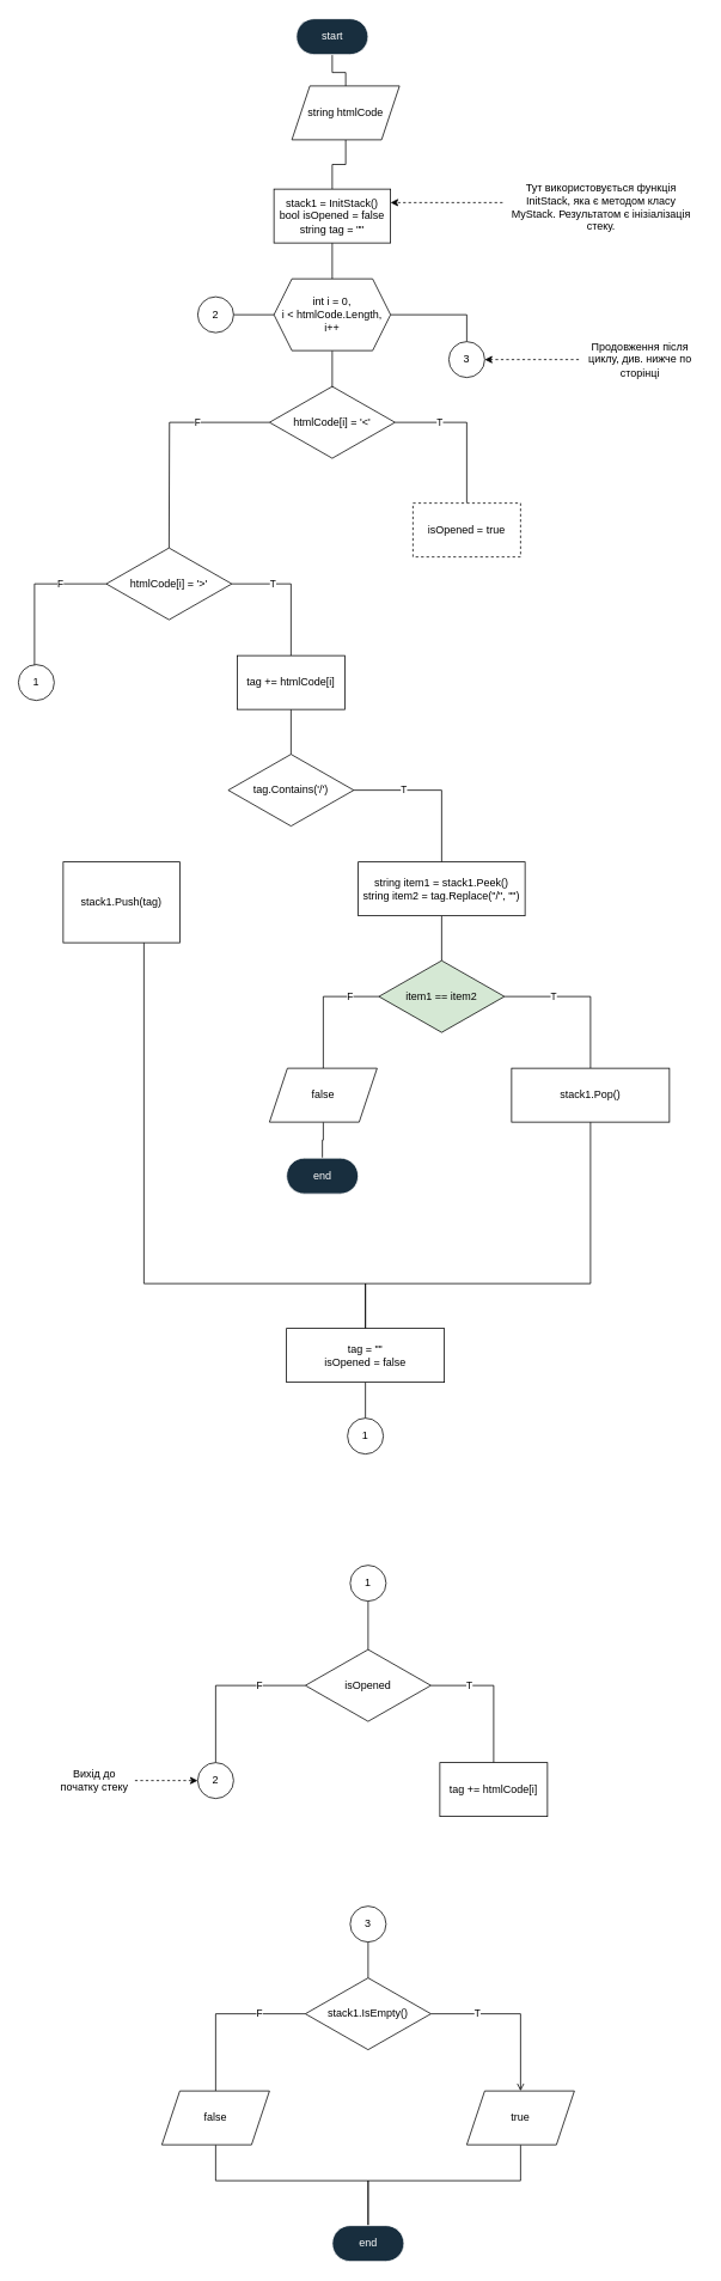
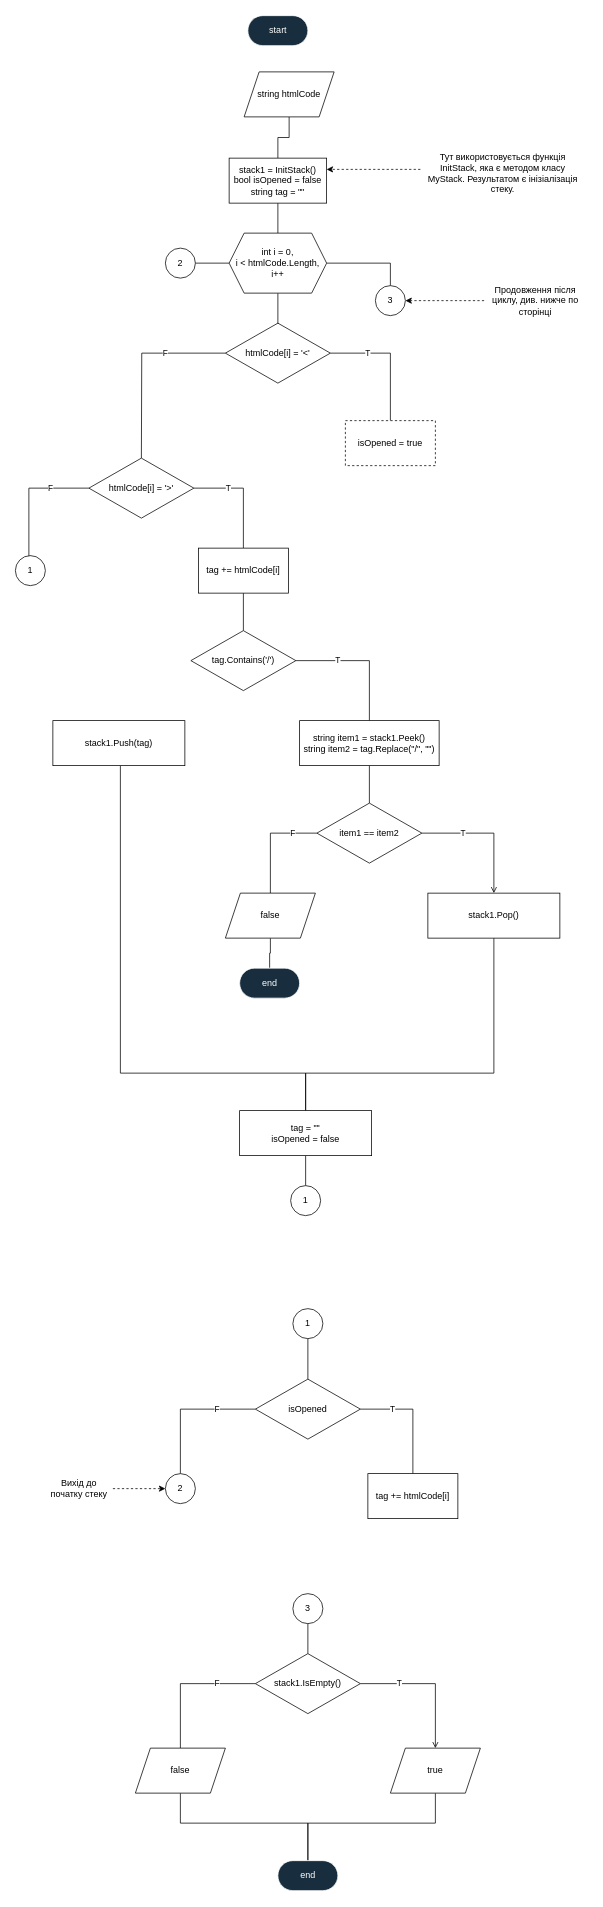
  <mxCell id="0" />
  <mxCell id="1" parent="0" />
- <mxCell id="2" style="edgeStyle=orthogonalEdgeStyle;rounded=0;orthogonalLoop=1;jettySize=auto;html=1;entryX=0.5;entryY=0;entryDx=0;entryDy=0;endArrow=none;endFill=0;" edge="1" parent="1" source="3" target="5"><mxGeometry relative="1" as="geometry" /></mxCell>
  <mxCell id="3" value="start" style="html=1;dashed=0;whitespace=wrap;shape=mxgraph.dfd.start;rounded=0;sketch=0;fontColor=#FFFFFF;strokeColor=#FFFFFF;fillColor=#182E3E;" vertex="1" parent="1"><mxGeometry x="330" y="20" width="80" height="40" as="geometry" /></mxCell>
  <mxCell id="4" style="edgeStyle=orthogonalEdgeStyle;rounded=0;orthogonalLoop=1;jettySize=auto;html=1;entryX=0.5;entryY=0;entryDx=0;entryDy=0;endArrow=none;endFill=0;" edge="1" parent="1" source="5" target="7"><mxGeometry relative="1" as="geometry" /></mxCell>
  <mxCell id="5" value="string htmlCode" style="shape=parallelogram;perimeter=parallelogramPerimeter;whiteSpace=wrap;html=1;fixedSize=1;" vertex="1" parent="1"><mxGeometry x="325" y="95" width="120" height="60" as="geometry" /></mxCell>
  <mxCell id="6" style="edgeStyle=orthogonalEdgeStyle;rounded=0;orthogonalLoop=1;jettySize=auto;html=1;entryX=0.5;entryY=0;entryDx=0;entryDy=0;endArrow=none;endFill=0;" edge="1" parent="1" source="7" target="12"><mxGeometry relative="1" as="geometry" /></mxCell>
  <mxCell id="7" value="stack1 = InitStack()&lt;br&gt;bool isOpened = false&lt;br&gt;string tag = &quot;&quot;" style="rounded=0;whiteSpace=wrap;html=1;" vertex="1" parent="1"><mxGeometry x="305" y="210" width="130" height="60" as="geometry" /></mxCell>
  <mxCell id="8" style="edgeStyle=orthogonalEdgeStyle;rounded=0;orthogonalLoop=1;jettySize=auto;html=1;endArrow=classic;endFill=1;dashed=1;entryX=1;entryY=0.25;entryDx=0;entryDy=0;" edge="1" parent="1" source="9" target="7"><mxGeometry relative="1" as="geometry"><mxPoint x="450" y="220" as="targetPoint" /><Array as="points"><mxPoint x="530" y="225" /><mxPoint x="530" y="225" /></Array></mxGeometry></mxCell>
  <mxCell id="9" value="Тут використовується функція InitStack, яка є методом класу MyStack. Результатом є інізіалізація стеку." style="text;html=1;strokeColor=none;fillColor=none;align=center;verticalAlign=middle;whiteSpace=wrap;rounded=0;" vertex="1" parent="1"><mxGeometry x="560" y="190" width="220" height="80" as="geometry" /></mxCell>
  <mxCell id="10" style="edgeStyle=orthogonalEdgeStyle;rounded=0;orthogonalLoop=1;jettySize=auto;html=1;entryX=0.5;entryY=0;entryDx=0;entryDy=0;endArrow=none;endFill=0;" edge="1" parent="1" source="12" target="15"><mxGeometry relative="1" as="geometry"><Array as="points"><mxPoint x="370" y="440" /><mxPoint x="370" y="440" /></Array></mxGeometry></mxCell>
  <mxCell id="11" style="edgeStyle=orthogonalEdgeStyle;rounded=0;orthogonalLoop=1;jettySize=auto;html=1;entryX=0.5;entryY=0;entryDx=0;entryDy=0;endArrow=none;endFill=0;" edge="1" parent="1" source="12" target="46"><mxGeometry relative="1" as="geometry" /></mxCell>
  <mxCell id="12" value="int i = 0,&lt;br&gt;i &amp;lt; htmlCode.Length, i++" style="shape=hexagon;perimeter=hexagonPerimeter2;whiteSpace=wrap;html=1;fixedSize=1;" vertex="1" parent="1"><mxGeometry x="305" y="310" width="130" height="80" as="geometry" /></mxCell>
  <mxCell id="13" value="T" style="edgeStyle=orthogonalEdgeStyle;rounded=0;orthogonalLoop=1;jettySize=auto;html=1;entryX=0.5;entryY=0;entryDx=0;entryDy=0;endArrow=none;endFill=0;" edge="1" parent="1" source="15" target="16"><mxGeometry x="-0.412" relative="1" as="geometry"><mxPoint as="offset" /></mxGeometry></mxCell>
  <mxCell id="14" value="F" style="edgeStyle=orthogonalEdgeStyle;rounded=0;orthogonalLoop=1;jettySize=auto;html=1;entryX=0.5;entryY=0;entryDx=0;entryDy=0;endArrow=none;endFill=0;" edge="1" parent="1" source="15"><mxGeometry x="-0.365" relative="1" as="geometry"><mxPoint x="188" y="610" as="targetPoint" /><mxPoint as="offset" /></mxGeometry></mxCell>
  <mxCell id="15" value="htmlCode[i] = '&amp;lt;'" style="rhombus;whiteSpace=wrap;html=1;" vertex="1" parent="1"><mxGeometry x="300" y="430" width="140" height="80" as="geometry" /></mxCell>
  <mxCell id="16" value="isOpened = true" style="rounded=0;whiteSpace=wrap;html=1;dashed=1;" vertex="1" parent="1"><mxGeometry x="460" y="560" width="120" height="60" as="geometry" /></mxCell>
  <mxCell id="17" value="T" style="edgeStyle=orthogonalEdgeStyle;rounded=0;orthogonalLoop=1;jettySize=auto;html=1;entryX=0.5;entryY=0;entryDx=0;entryDy=0;endArrow=none;endFill=0;" edge="1" parent="1" source="19" target="21"><mxGeometry x="-0.37" relative="1" as="geometry"><mxPoint as="offset" /></mxGeometry></mxCell>
  <mxCell id="18" value="F" style="edgeStyle=orthogonalEdgeStyle;rounded=0;orthogonalLoop=1;jettySize=auto;html=1;endArrow=none;endFill=0;entryX=0.5;entryY=0;entryDx=0;entryDy=0;" edge="1" parent="1" source="19" target="36"><mxGeometry x="-0.467" relative="1" as="geometry"><mxPoint x="38" y="730" as="targetPoint" /><Array as="points"><mxPoint x="38" y="650" /><mxPoint x="38" y="750" /></Array><mxPoint as="offset" /></mxGeometry></mxCell>
  <mxCell id="19" value="htmlCode[i] = '&amp;gt;'" style="rhombus;whiteSpace=wrap;html=1;" vertex="1" parent="1"><mxGeometry x="118" y="610" width="140" height="80" as="geometry" /></mxCell>
  <mxCell id="20" style="edgeStyle=orthogonalEdgeStyle;rounded=0;orthogonalLoop=1;jettySize=auto;html=1;entryX=0.5;entryY=0;entryDx=0;entryDy=0;endArrow=none;endFill=0;" edge="1" parent="1" source="21" target="23"><mxGeometry relative="1" as="geometry" /></mxCell>
  <mxCell id="21" value="tag += htmlCode[i]" style="rounded=0;whiteSpace=wrap;html=1;" vertex="1" parent="1"><mxGeometry x="264" y="730" width="120" height="60" as="geometry" /></mxCell>
  <mxCell id="22" value="T" style="edgeStyle=orthogonalEdgeStyle;rounded=0;orthogonalLoop=1;jettySize=auto;html=1;entryX=0.5;entryY=0;entryDx=0;entryDy=0;endArrow=none;endFill=0;" edge="1" parent="1" source="23" target="25"><mxGeometry x="-0.37" relative="1" as="geometry"><mxPoint as="offset" /></mxGeometry></mxCell>
  <mxCell id="23" value="tag.Contains('/')" style="rhombus;whiteSpace=wrap;html=1;" vertex="1" parent="1"><mxGeometry x="254" y="840" width="140" height="80" as="geometry" /></mxCell>
  <mxCell id="24" style="edgeStyle=orthogonalEdgeStyle;rounded=0;orthogonalLoop=1;jettySize=auto;html=1;entryX=0.5;entryY=0;entryDx=0;entryDy=0;endArrow=none;endFill=0;" edge="1" parent="1" source="25" target="28"><mxGeometry relative="1" as="geometry" /></mxCell>
  <mxCell id="25" value="string item1 = stack1.Peek()&lt;br&gt;string item2 = tag.Replace(&quot;/&quot;, &quot;&quot;)" style="rounded=0;whiteSpace=wrap;html=1;" vertex="1" parent="1"><mxGeometry x="399" y="960" width="186" height="60" as="geometry" /></mxCell>
- <mxCell id="26" value="T" style="edgeStyle=orthogonalEdgeStyle;rounded=0;orthogonalLoop=1;jettySize=auto;html=1;entryX=0.5;entryY=0;entryDx=0;entryDy=0;endArrow=none;endFill=0;" edge="1" parent="1" source="28" target="30"><mxGeometry x="-0.37" relative="1" as="geometry"><mxPoint as="offset" /></mxGeometry></mxCell>
+ <mxCell id="26" value="T" style="edgeStyle=orthogonalEdgeStyle;rounded=0;orthogonalLoop=1;jettySize=auto;html=1;entryX=0.5;entryY=0;entryDx=0;entryDy=0;endArrow=open;endFill=0;" edge="1" parent="1" source="28" target="30"><mxGeometry x="-0.37" relative="1" as="geometry"><mxPoint as="offset" /></mxGeometry></mxCell>
  <mxCell id="27" value="F" style="edgeStyle=orthogonalEdgeStyle;rounded=0;orthogonalLoop=1;jettySize=auto;html=1;entryX=0.5;entryY=0;entryDx=0;entryDy=0;endArrow=none;endFill=0;" edge="1" parent="1" source="28" target="61"><mxGeometry x="-0.549" relative="1" as="geometry"><Array as="points"><mxPoint x="360" y="1110" /></Array><mxPoint as="offset" /></mxGeometry></mxCell>
- <mxCell id="28" value="item1 == item2" style="rhombus;whiteSpace=wrap;html=1;fillColor=#d5e8d4;" vertex="1" parent="1"><mxGeometry x="422" y="1070" width="140" height="80" as="geometry" /></mxCell>
+ <mxCell id="28" value="item1 == item2" style="rhombus;whiteSpace=wrap;html=1;" vertex="1" parent="1"><mxGeometry x="422" y="1070" width="140" height="80" as="geometry" /></mxCell>
  <mxCell id="29" style="edgeStyle=orthogonalEdgeStyle;rounded=0;orthogonalLoop=1;jettySize=auto;html=1;entryX=0.5;entryY=0;entryDx=0;entryDy=0;endArrow=none;endFill=0;" edge="1" parent="1" source="30" target="34"><mxGeometry relative="1" as="geometry"><Array as="points"><mxPoint x="658" y="1430" /><mxPoint x="407" y="1430" /></Array></mxGeometry></mxCell>
  <mxCell id="30" value="stack1.Pop()" style="rounded=0;whiteSpace=wrap;html=1;" vertex="1" parent="1"><mxGeometry x="570" y="1190" width="176" height="60" as="geometry" /></mxCell>
  <mxCell id="31" style="edgeStyle=orthogonalEdgeStyle;rounded=0;orthogonalLoop=1;jettySize=auto;html=1;entryX=0.5;entryY=0;entryDx=0;entryDy=0;endArrow=none;endFill=0;" edge="1" parent="1" source="32" target="34"><mxGeometry relative="1" as="geometry"><Array as="points"><mxPoint x="160" y="1430" /><mxPoint x="407" y="1430" /></Array></mxGeometry></mxCell>
- <mxCell id="32" value="stack1.Push(tag)" style="rounded=0;whiteSpace=wrap;html=1;" vertex="1" parent="1"><mxGeometry x="70" y="960" width="130" height="90" as="geometry" /></mxCell>
+ <mxCell id="32" value="stack1.Push(tag)" style="rounded=0;whiteSpace=wrap;html=1;" vertex="1" parent="1"><mxGeometry x="70" y="960" width="176" height="60" as="geometry" /></mxCell>
  <mxCell id="33" style="edgeStyle=orthogonalEdgeStyle;rounded=0;orthogonalLoop=1;jettySize=auto;html=1;entryX=0.5;entryY=0;entryDx=0;entryDy=0;endArrow=none;endFill=0;" edge="1" parent="1" source="34" target="35"><mxGeometry relative="1" as="geometry" /></mxCell>
  <mxCell id="34" value="tag = &quot;&quot;&lt;br&gt;isOpened = false" style="rounded=0;whiteSpace=wrap;html=1;" vertex="1" parent="1"><mxGeometry x="319" y="1480" width="176" height="60" as="geometry" /></mxCell>
  <mxCell id="35" value="1" style="ellipse;whiteSpace=wrap;html=1;aspect=fixed;" vertex="1" parent="1"><mxGeometry x="387" y="1580" width="40" height="40" as="geometry" /></mxCell>
  <mxCell id="36" value="1" style="ellipse;whiteSpace=wrap;html=1;aspect=fixed;" vertex="1" parent="1"><mxGeometry x="20" y="740" width="40" height="40" as="geometry" /></mxCell>
  <mxCell id="37" style="edgeStyle=orthogonalEdgeStyle;rounded=0;orthogonalLoop=1;jettySize=auto;html=1;entryX=0.5;entryY=0;entryDx=0;entryDy=0;endArrow=none;endFill=0;" edge="1" parent="1" source="38" target="41"><mxGeometry relative="1" as="geometry" /></mxCell>
  <mxCell id="38" value="1" style="ellipse;whiteSpace=wrap;html=1;aspect=fixed;" vertex="1" parent="1"><mxGeometry x="390" y="1744" width="40" height="40" as="geometry" /></mxCell>
  <mxCell id="39" value="T" style="edgeStyle=orthogonalEdgeStyle;rounded=0;orthogonalLoop=1;jettySize=auto;html=1;entryX=0.5;entryY=0;entryDx=0;entryDy=0;endArrow=none;endFill=0;" edge="1" parent="1" source="41" target="42"><mxGeometry x="-0.432" relative="1" as="geometry"><mxPoint x="-1" as="offset" /></mxGeometry></mxCell>
  <mxCell id="40" value="F" style="edgeStyle=orthogonalEdgeStyle;rounded=0;orthogonalLoop=1;jettySize=auto;html=1;entryX=0.5;entryY=0;entryDx=0;entryDy=0;endArrow=none;endFill=0;" edge="1" parent="1" source="41" target="43"><mxGeometry x="-0.462" relative="1" as="geometry"><mxPoint x="-1" as="offset" /></mxGeometry></mxCell>
  <mxCell id="41" value="isOpened" style="rhombus;whiteSpace=wrap;html=1;" vertex="1" parent="1"><mxGeometry x="340" y="1838" width="140" height="80" as="geometry" /></mxCell>
  <mxCell id="42" value="tag += htmlCode[i]" style="rounded=0;whiteSpace=wrap;html=1;" vertex="1" parent="1"><mxGeometry x="490" y="1964" width="120" height="60" as="geometry" /></mxCell>
  <mxCell id="43" value="2" style="ellipse;whiteSpace=wrap;html=1;aspect=fixed;" vertex="1" parent="1"><mxGeometry x="220" y="1964" width="40" height="40" as="geometry" /></mxCell>
  <mxCell id="44" style="edgeStyle=orthogonalEdgeStyle;rounded=0;orthogonalLoop=1;jettySize=auto;html=1;entryX=0;entryY=0.5;entryDx=0;entryDy=0;endArrow=none;endFill=0;" edge="1" parent="1" source="45" target="12"><mxGeometry relative="1" as="geometry" /></mxCell>
  <mxCell id="45" value="2" style="ellipse;whiteSpace=wrap;html=1;aspect=fixed;" vertex="1" parent="1"><mxGeometry x="220" y="330" width="40" height="40" as="geometry" /></mxCell>
  <mxCell id="46" value="3" style="ellipse;whiteSpace=wrap;html=1;aspect=fixed;" vertex="1" parent="1"><mxGeometry x="500" y="380" width="40" height="40" as="geometry" /></mxCell>
  <mxCell id="47" style="edgeStyle=orthogonalEdgeStyle;rounded=0;orthogonalLoop=1;jettySize=auto;html=1;endArrow=classic;endFill=1;dashed=1;entryX=0;entryY=0.5;entryDx=0;entryDy=0;" edge="1" parent="1" source="48" target="43"><mxGeometry relative="1" as="geometry"><mxPoint x="200" y="1984" as="targetPoint" /></mxGeometry></mxCell>
  <mxCell id="48" value="Вихід до початку стеку" style="text;html=1;strokeColor=none;fillColor=none;align=center;verticalAlign=middle;whiteSpace=wrap;rounded=0;" vertex="1" parent="1"><mxGeometry x="60" y="1964" width="90" height="40" as="geometry" /></mxCell>
  <mxCell id="49" style="edgeStyle=orthogonalEdgeStyle;rounded=0;orthogonalLoop=1;jettySize=auto;html=1;dashed=1;endArrow=classic;endFill=1;entryX=1;entryY=0.5;entryDx=0;entryDy=0;" edge="1" parent="1" source="50" target="46"><mxGeometry relative="1" as="geometry"><mxPoint x="560" y="400" as="targetPoint" /><Array as="points" /></mxGeometry></mxCell>
  <mxCell id="50" value="Продовження після циклу, див. нижче по сторінці" style="text;html=1;strokeColor=none;fillColor=none;align=center;verticalAlign=middle;whiteSpace=wrap;rounded=0;" vertex="1" parent="1"><mxGeometry x="645" y="360" width="137" height="80" as="geometry" /></mxCell>
  <mxCell id="51" style="edgeStyle=orthogonalEdgeStyle;rounded=0;orthogonalLoop=1;jettySize=auto;html=1;entryX=0.5;entryY=0;entryDx=0;entryDy=0;endArrow=none;endFill=0;" edge="1" parent="1" source="52" target="55"><mxGeometry relative="1" as="geometry" /></mxCell>
  <mxCell id="52" value="3" style="ellipse;whiteSpace=wrap;html=1;aspect=fixed;" vertex="1" parent="1"><mxGeometry x="390" y="2124" width="40" height="40" as="geometry" /></mxCell>
  <mxCell id="53" value="T" style="edgeStyle=orthogonalEdgeStyle;rounded=0;orthogonalLoop=1;jettySize=auto;html=1;entryX=0.5;entryY=0;entryDx=0;entryDy=0;endArrow=open;endFill=0;" edge="1" source="55" target="57" parent="1"><mxGeometry x="-0.432" relative="1" as="geometry"><mxPoint x="550" y="2330" as="targetPoint" /><mxPoint x="-1" as="offset" /></mxGeometry></mxCell>
  <mxCell id="54" value="F" style="edgeStyle=orthogonalEdgeStyle;rounded=0;orthogonalLoop=1;jettySize=auto;html=1;entryX=0.5;entryY=0;entryDx=0;entryDy=0;endArrow=none;endFill=0;entryPerimeter=0;" edge="1" source="55" target="59" parent="1"><mxGeometry x="-0.462" relative="1" as="geometry"><mxPoint x="240" y="2330" as="targetPoint" /><mxPoint x="-1" as="offset" /></mxGeometry></mxCell>
  <mxCell id="55" value="stack1.IsEmpty()" style="rhombus;whiteSpace=wrap;html=1;" vertex="1" parent="1"><mxGeometry x="340" y="2204" width="140" height="80" as="geometry" /></mxCell>
  <mxCell id="56" style="edgeStyle=orthogonalEdgeStyle;rounded=0;orthogonalLoop=1;jettySize=auto;html=1;entryX=0.5;entryY=0.5;entryDx=0;entryDy=-20;entryPerimeter=0;endArrow=none;endFill=0;" edge="1" parent="1" source="57" target="63"><mxGeometry relative="1" as="geometry"><Array as="points"><mxPoint x="580" y="2430" /><mxPoint x="410" y="2430" /></Array></mxGeometry></mxCell>
  <mxCell id="57" value="true" style="shape=parallelogram;perimeter=parallelogramPerimeter;whiteSpace=wrap;html=1;fixedSize=1;strokeColor=default;" vertex="1" parent="1"><mxGeometry x="520" y="2330" width="120" height="60" as="geometry" /></mxCell>
  <mxCell id="58" style="edgeStyle=orthogonalEdgeStyle;rounded=0;orthogonalLoop=1;jettySize=auto;html=1;entryX=0.5;entryY=0.5;entryDx=0;entryDy=-20;entryPerimeter=0;endArrow=none;endFill=0;" edge="1" parent="1" source="59" target="63"><mxGeometry relative="1" as="geometry"><Array as="points"><mxPoint x="240" y="2430" /><mxPoint x="410" y="2430" /></Array></mxGeometry></mxCell>
  <mxCell id="59" value="false" style="shape=parallelogram;perimeter=parallelogramPerimeter;whiteSpace=wrap;html=1;fixedSize=1;strokeColor=default;" vertex="1" parent="1"><mxGeometry x="180" y="2330" width="120" height="60" as="geometry" /></mxCell>
  <mxCell id="60" style="edgeStyle=orthogonalEdgeStyle;rounded=0;orthogonalLoop=1;jettySize=auto;html=1;entryX=0.5;entryY=0.5;entryDx=0;entryDy=-20;entryPerimeter=0;endArrow=none;endFill=0;" edge="1" parent="1" source="61" target="62"><mxGeometry relative="1" as="geometry" /></mxCell>
  <mxCell id="61" value="false" style="shape=parallelogram;perimeter=parallelogramPerimeter;whiteSpace=wrap;html=1;fixedSize=1;strokeColor=default;" vertex="1" parent="1"><mxGeometry x="300" y="1190" width="120" height="60" as="geometry" /></mxCell>
  <mxCell id="62" value="end" style="html=1;dashed=0;whitespace=wrap;shape=mxgraph.dfd.start;rounded=0;sketch=0;fontColor=#FFFFFF;strokeColor=#FFFFFF;fillColor=#182E3E;" vertex="1" parent="1"><mxGeometry x="319" y="1290" width="80" height="40" as="geometry" /></mxCell>
  <mxCell id="63" value="end" style="html=1;dashed=0;whitespace=wrap;shape=mxgraph.dfd.start;rounded=0;sketch=0;fontColor=#FFFFFF;strokeColor=#FFFFFF;fillColor=#182E3E;" vertex="1" parent="1"><mxGeometry x="370" y="2480" width="80" height="40" as="geometry" /></mxCell>
